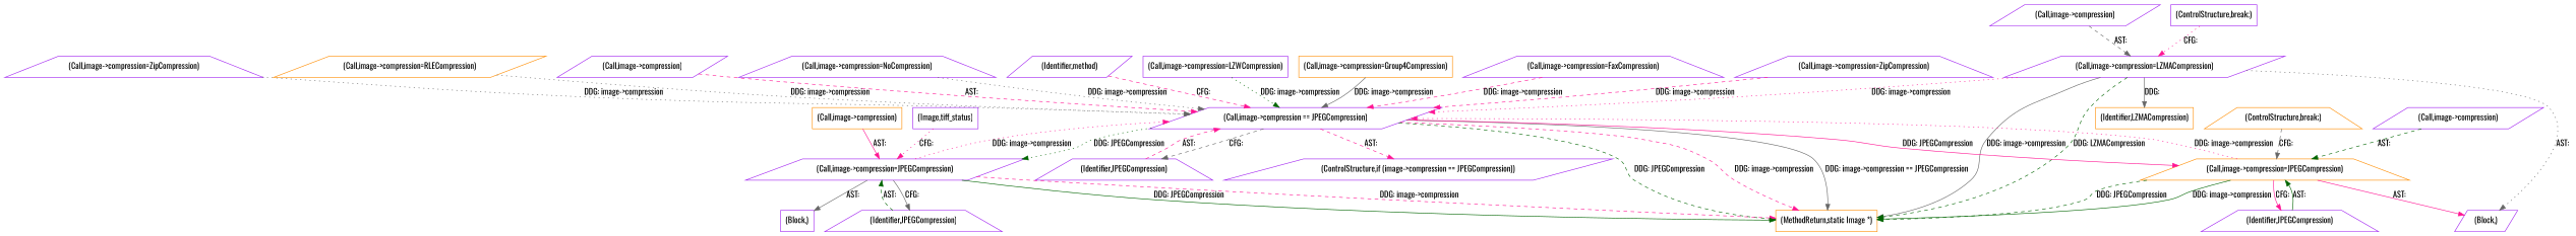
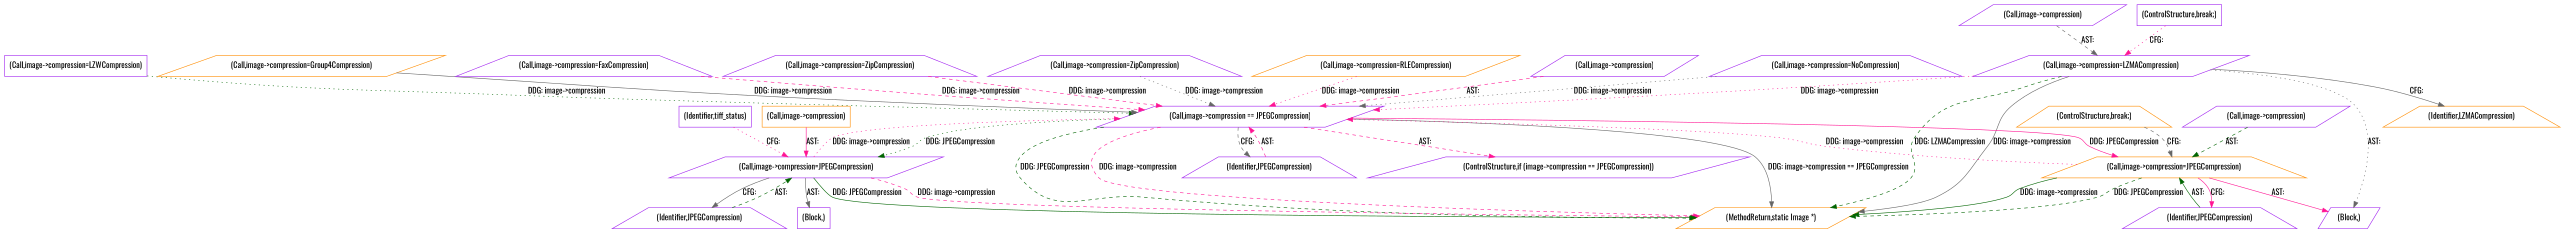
  digraph {
    fontname=Oswald
    node [color=purple fontname=Oswald shape=parallelogram]
    edge [color=deeppink fontname=Oswald style=dashed]
    n1 [label="(Call,image->compression=LZMACompression)"]
    n2 [label="(Call,image->compression == JPEGCompression)"]
-   n3 [color=darkorange label="(MethodReturn,static Image *)" shape=box]
+   n3 [color=darkorange label="(MethodReturn,static Image *)"]
    n4 [label="(Block,)"]
-   n5 [color=darkorange label="(Identifier,LZMACompression)" shape=box]
+   n5 [color=darkorange label="(Identifier,LZMACompression)" shape=trapezium]
    n6 [label="(Call,image->compression=JPEGCompression)"]
    n7 [color=darkorange label="(Call,image->compression=JPEGCompression)" shape=trapezium]
    n8 [label="(Identifier,JPEGCompression)" shape=trapezium]
    n9 [label="(ControlStructure,if (image->compression == JPEGCompression))"]
    n10 [label="(Identifier,JPEGCompression)" shape=trapezium]
    n11 [label="(Block,)" shape=box]
    n12 [label="(Identifier,JPEGCompression)" shape=trapezium]
    n13 [label="(Call,image->compression=LZWCompression)" shape=box]
-   n14 [color=darkorange label="(Call,image->compression=Group4Compression)" shape=box]
+   n14 [color=darkorange label="(Call,image->compression=Group4Compression)"]
    n15 [label="(Call,image->compression=FaxCompression)" shape=trapezium]
    n16 [color=darkorange label="(Call,image->compression)" shape=box]
    n17 [label="(Call,image->compression)"]
    n18 [label="(Call,image->compression)"]
    n19 [label="(Call,image->compression=ZipCompression)" shape=trapezium]
    n20 [label="(Call,image->compression=ZipCompression)" shape=trapezium]
    n21 [color=darkorange label="(Call,image->compression=RLECompression)"]
    n22 [label="(Call,image->compression)"]
    n23 [label="(Call,image->compression=NoCompression)" shape=trapezium]
    n24 [color=darkorange label="(ControlStructure,break;)" shape=trapezium]
-   n25 [label="(Identifier,method)"]
-   n26 [label="(Image,tiff_status)" shape=box]
+   n26 [label="(Identifier,tiff_status)" shape=box]
    n27 [label="(ControlStructure,break;)" shape=box]
    n1 -> n2 [label="DDG: image->compression" style=dotted]
    n1 -> n3 [color=gray40 label="DDG: image->compression" style=solid]
    n1 -> n3 [color=darkgreen label="DDG: LZMACompression"]
    n1 -> n4 [color=gray40 label="AST: " style=dotted]
-   n1 -> n5 [color=gray40 label="DDG: " style=solid]
+   n1 -> n5 [color=gray40 label="CFG: " style=solid]
    n2 -> n3 [label="DDG: image->compression"]
    n2 -> n3 [color=gray40 label="DDG: image->compression == JPEGCompression" style=solid]
    n2 -> n3 [color=darkgreen label="DDG: JPEGCompression"]
    n2 -> n6 [color=darkgreen label="DDG: JPEGCompression" style=dotted]
    n2 -> n7 [label="DDG: JPEGCompression" style=solid]
    n2 -> n8 [color=gray40 label="CFG: "]
    n2 -> n9 [label="AST: "]
    n6 -> n2 [label="DDG: image->compression" style=dotted]
    n6 -> n3 [label="DDG: image->compression"]
    n6 -> n3 [color=darkgreen label="DDG: JPEGCompression" style=solid]
    n6 -> n10 [color=gray40 label="CFG: " style=solid]
    n6 -> n11 [color=gray40 label="AST: " style=solid]
    n7 -> n2 [label="DDG: image->compression" style=dotted]
    n7 -> n3 [color=darkgreen label="DDG: image->compression" style=solid]
    n7 -> n3 [color=darkgreen label="DDG: JPEGCompression"]
    n7 -> n4 [label="AST: " style=solid]
    n7 -> n12 [label="CFG: " style=solid]
    n8 -> n2 [label="AST: "]
    n10 -> n6 [color=darkgreen label="AST: "]
    n12 -> n7 [color=darkgreen label="AST: " style=solid]
    n13 -> n2 [color=darkgreen label="DDG: image->compression" style=dotted]
    n14 -> n2 [color=gray40 label="DDG: image->compression" style=solid]
    n15 -> n2 [label="DDG: image->compression"]
    n16 -> n6 [label="AST: " style=solid]
    n17 -> n1 [color=gray40 label="AST: "]
    n18 -> n7 [color=darkgreen label="AST: "]
    n19 -> n2 [label="DDG: image->compression"]
    n20 -> n2 [color=gray40 label="DDG: image->compression" style=dotted]
-   n21 -> n2 [color=gray40 label="DDG: image->compression" style=dotted]
+   n21 -> n2 [label="DDG: image->compression" style=dotted]
    n22 -> n2 [label="AST: "]
    n23 -> n2 [color=gray40 label="DDG: image->compression" style=dotted]
    n24 -> n7 [color=gray40 label="CFG: "]
-   n25 -> n2 [label="CFG: "]
    n26 -> n6 [label="CFG: " style=dotted]
    n27 -> n1 [label="CFG: " style=dotted]
  }
